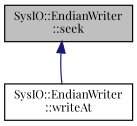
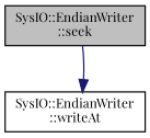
  digraph {
    rankdir=TB
    fontname="Playfair Display"
    node [color=black fontname="Playfair Display" fontsize=10 shape=record style=filled]
    n1 [fillcolor=grey75 fontcolor=black height=0.2 label="SysIO::EndianWriter\l::seek" width=0.4]
    n2 [fillcolor=white height=0.2 label="SysIO::EndianWriter\l::writeAt" width=0.4]
-   n1 -> n2 [color=midnightblue dir=back fontname="Playfair Display" fontsize=10 labelfontname=Helvetica labelfontsize=10 style=solid]
+   n2 -> n1 [color=midnightblue dir=back fontname="Playfair Display" fontsize=10 labelfontname=Helvetica labelfontsize=10 style=solid]
  }
